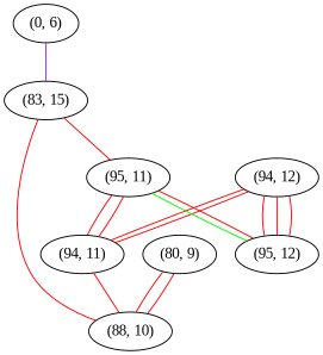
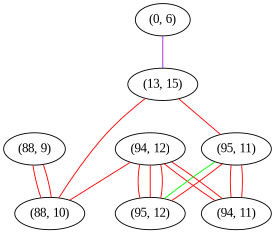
  graph {
    fontname="Liberation Serif"
    node [fontname="Liberation Serif"]
    edge [color=red fontname="Liberation Serif" weight=1]
-   "(88, 9)" [label="(80, 9)"]
+   "(88, 9)"
    "(88, 10)"
    "(94, 12)"
    "(94, 11)"
    "(95, 12)"
    "(95, 11)"
    n7 [label="(0, 6)"]
-   "(13, 15)" [label="(83, 15)"]
+   "(13, 15)"
    "(88, 9)" -- "(88, 10)"
    "(88, 9)" -- "(88, 10)"
-   "(94, 11)" -- "(88, 10)"
+   "(94, 12)" -- "(88, 10)"
    "(94, 12)" -- "(94, 11)"
    "(94, 12)" -- "(94, 11)"
    "(94, 12)" -- "(95, 12)"
    "(94, 12)" -- "(95, 12)"
    "(94, 12)" -- "(95, 12)"
    "(95, 11)" -- "(94, 11)"
    "(95, 11)" -- "(94, 11)"
    "(95, 11)" -- "(95, 12)" [color=green weight=2]
    "(95, 11)" -- "(95, 12)"
    n7 -- "(13, 15)" [color=purple weight=4]
    "(13, 15)" -- "(88, 10)"
    "(13, 15)" -- "(95, 11)"
  }
